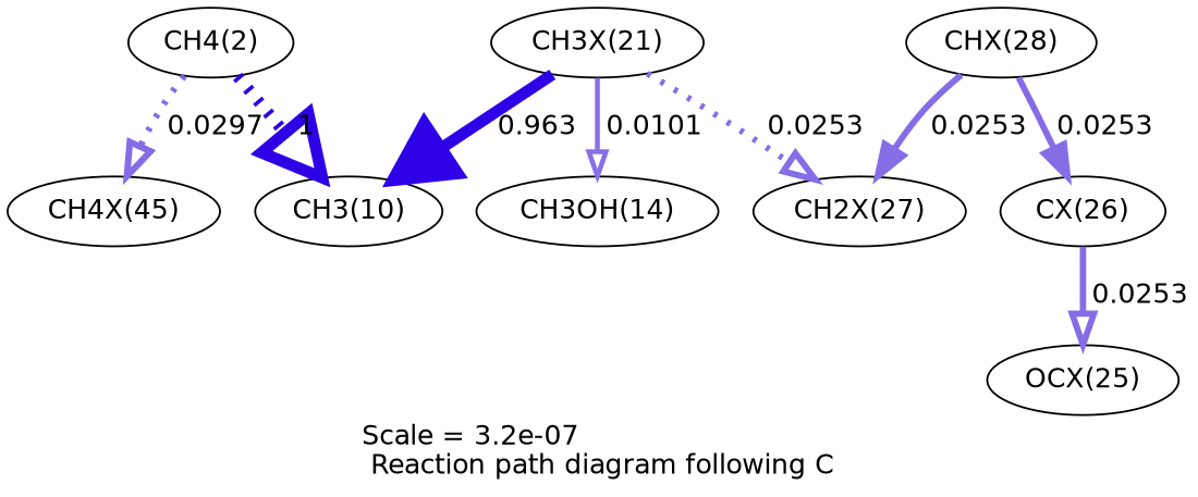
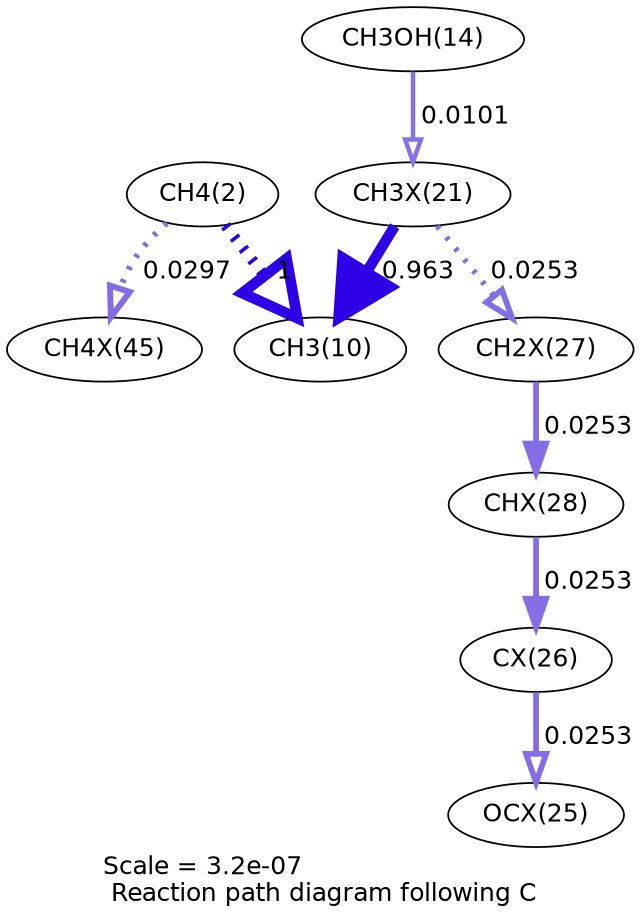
  digraph {
    fontname=Helvetica
    label="Scale = 3.2e-07\l Reaction path diagram following C"
    node [fontname=Helvetica]
    edge [arrowhead=onormal arrowsize=1.61 color="0.7, 0.525, 0.9" fontname=Helvetica penwidth=3.23 style=bold]
    n1 [label="CH4(2)"]
    n2 [label="CH4X(45)"]
    n3 [label="CH3(10)"]
    n4 [label="CH3X(21)"]
    n5 [label="CH3OH(14)"]
    n6 [label="CH2X(27)"]
    n7 [label="CHX(28)"]
    n8 [label="CX(26)"]
    n9 [label="OCX(25)"]
    n1 -> n2 [arrowsize=1.67 color="0.7, 0.53, 0.9" label=" 0.0297" penwidth=3.35 style=dotted]
    n1 -> n3 [arrowsize=3 color="0.7, 1.5, 0.9" label=" 1" penwidth=6 style=dotted]
    n4 -> n3 [arrowhead=normal arrowsize=2.99 color="0.7, 1.46, 0.9" label=" 0.963" penwidth=5.97]
-   n4 -> n5 [arrowsize=1.26 color="0.7, 0.51, 0.9" label=" 0.0101" penwidth=2.53]
+   n5 -> n4 [arrowsize=1.26 color="0.7, 0.51, 0.9" label=" 0.0101" penwidth=2.53]
    n4 -> n6 [label=" 0.0253" style=dotted]
-   n7 -> n6 [arrowhead=normal label=" 0.0253"]
+   n6 -> n7 [arrowhead=normal label=" 0.0253"]
    n7 -> n8 [arrowhead=normal label=" 0.0253"]
    n8 -> n9 [label=" 0.0253"]
  }
